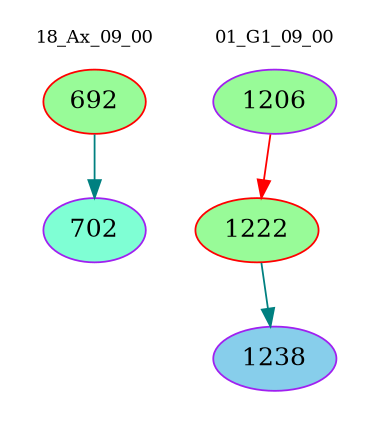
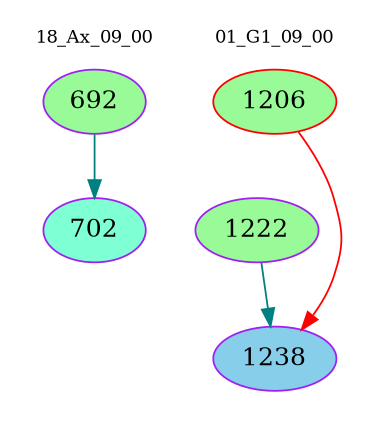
  digraph {
    node [color=purple fillcolor=palegreen style=filled]
    edge [color=teal]
-   n1 [color=red label=692]
+   n1 [label=692]
    n2 [fillcolor=aquamarine label=702]
-   n3 [label=1206]
-   n4 [color=red label=1222]
+   n3 [color=red label=1206]
+   n4 [label=1222]
    n5 [fillcolor=skyblue label=1238]
    subgraph cluster_1 {
      color=white
      fontsize=10
      label="18_Ax_09_00"
      n1
      n2
    }
    subgraph cluster_2 {
      color=white
      fontsize=10
      label="01_G1_09_00"
      n3
      n4
      n5
    }
    n1 -> n2
-   n3 -> n4 [color=red]
+   n3 -> n5 [color=red]
    n4 -> n5
  }
